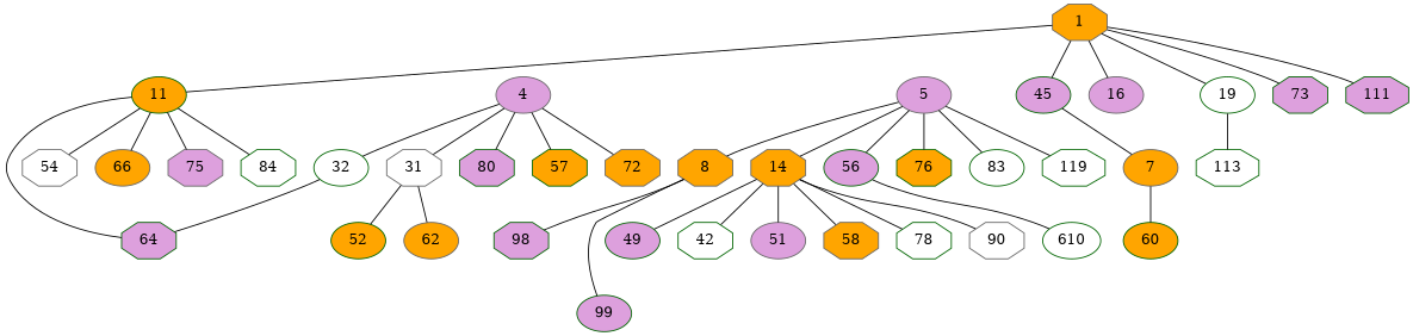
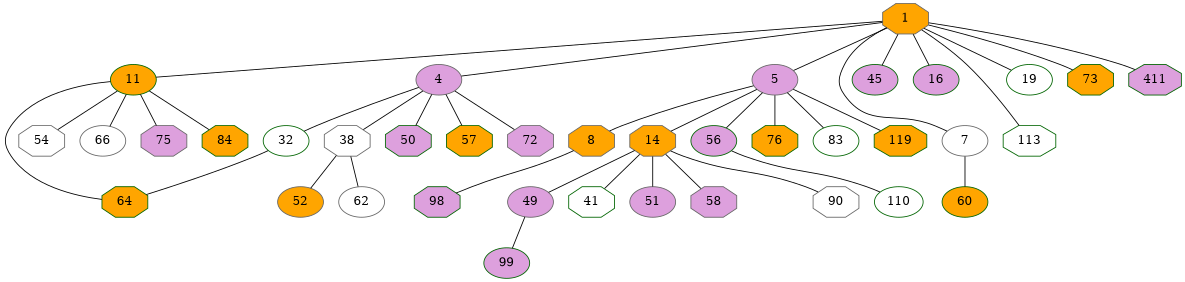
  graph {
    fontname="DejaVu Serif"
    node [color=darkgreen fillcolor=plum fontname="DejaVu Serif" shape=octagon style=filled]
    edge [fontname="DejaVu Serif"]
    1 [color=gray40 fillcolor=orange super="+2+42+3"]
    4 [color=gray40 shape=ellipse super="+23+34"]
    5 [color=gray40 shape=ellipse super="+26+70+91+28+44+6"]
-   7 [color=gray40 fillcolor=orange shape=ellipse super="+124+30+11"]
+   7 [color=gray40 fillcolor=white shape=ellipse super="+124+30+11"]
    n5 [fillcolor=orange label=11 shape=ellipse super="+96+21+25"]
-   16 [color=gray40 shape=ellipse super="+68"]
+   16 [shape=ellipse super="+68"]
    19 [fillcolor=white shape=ellipse super="+106"]
    45 [shape=ellipse super="+80+63"]
-   73
-   111 [super="+112"]
+   73 [fillcolor=orange]
+   111 [super="+112" label=411]
    113 [fillcolor=white]
    32 [fillcolor=white shape=ellipse super="+87"]
-   38 [color=gray40 fillcolor=white label=31]
-   50 [super="+65" label=80]
+   38 [color=gray40 fillcolor=white]
+   50 [super="+65"]
    57 [fillcolor=orange super="+103"]
-   72 [color=gray40 fillcolor=orange]
+   72 [color=gray40]
    8 [color=gray40 fillcolor=orange super="+69+9+55"]
    14 [color=gray40 fillcolor=orange super="+17+48"]
    56 [shape=ellipse super="+129"]
    76 [fillcolor=orange super="+123"]
    83 [fillcolor=white shape=ellipse]
-   119 [fillcolor=white]
+   119 [fillcolor=orange]
    60 [fillcolor=orange shape=ellipse]
    54 [color=gray40 fillcolor=white super="+97"]
-   64 [super="+102+118"]
-   66 [color=gray40 fillcolor=orange shape=ellipse super="+120"]
+   64 [fillcolor=orange super="+102+118"]
+   66 [color=gray40 fillcolor=white shape=ellipse super="+120"]
    75 [color=gray40]
-   84 [fillcolor=white super="+92"]
-   52 [fillcolor=orange shape=ellipse]
-   62 [color=gray40 fillcolor=orange shape=ellipse super="+82"]
+   84 [fillcolor=orange super="+92"]
+   52 [color=gray40 fillcolor=orange shape=ellipse]
+   62 [color=gray40 fillcolor=white shape=ellipse super="+82"]
    98 [super="+131"]
    99 [shape=ellipse super="+121+105"]
-   41 [fillcolor=white super="+127" label=42]
-   49 [shape=ellipse]
+   41 [fillcolor=white super="+127"]
+   49 [color=gray40 shape=ellipse]
    51 [color=gray40 shape=ellipse]
-   58 [color=gray40 fillcolor=orange super="+89"]
-   78 [fillcolor=white]
+   58 [color=gray40 super="+89"]
    90 [color=gray40 fillcolor=white super="+128"]
-   110 [fillcolor=white shape=ellipse label=610]
-   45 -- 7
+   110 [fillcolor=white shape=ellipse]
+   1 -- 4
+   1 -- 5
+   1 -- 7
    1 -- n5
    1 -- 16
    1 -- 19
    1 -- 45
    1 -- 73
    1 -- 111
-   19 -- 113
+   1 -- 113
    4 -- 32
    4 -- 38
    4 -- 50
    4 -- 57
    4 -- 72
    5 -- 8
    5 -- 14
    5 -- 56
    5 -- 76
    5 -- 83
    5 -- 119
    7 -- 60
    n5 -- 54
    n5 -- 64
    n5 -- 66
    n5 -- 75
    n5 -- 84
    32 -- 64
    38 -- 52
    38 -- 62
    8 -- 98
-   8 -- 99
+   49 -- 99
    14 -- 41
    14 -- 49
    14 -- 51
    14 -- 58
-   14 -- 78
    14 -- 90
    56 -- 110
  }
